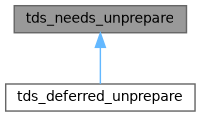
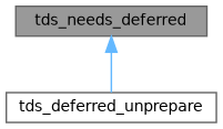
  digraph {
    rankdir=TB
    node [fontname=Helvetica fontsize=10 shape=box style=filled]
-   n1 [color=gray40 fillcolor=grey60 fontcolor=black height=0.2 label=tds_needs_unprepare width=0.4]
+   n1 [color=gray40 fillcolor=grey60 fontcolor=black height=0.2 label=tds_needs_deferred width=0.4]
    n2 [color=grey40 fillcolor=white height=0.2 label=tds_deferred_unprepare width=0.4]
    n1 -> n2 [color=steelblue1 dir=back fontname=Helvetica fontsize=10 labelfontname=Helvetica labelfontsize=10 style=solid]
  }
